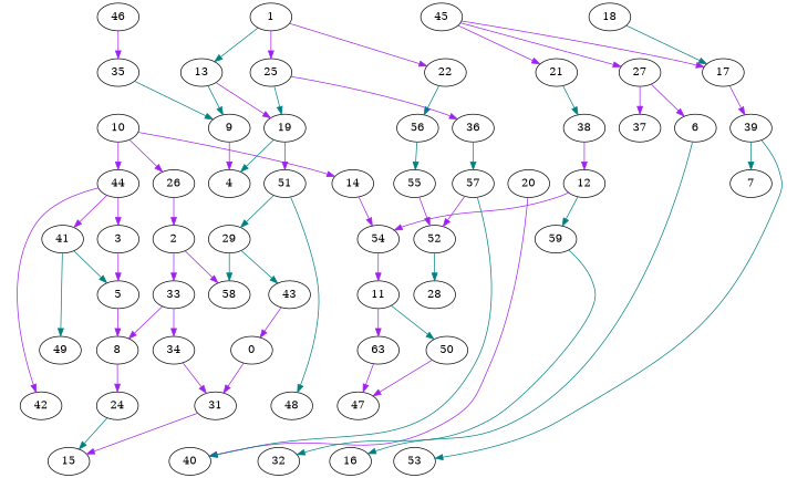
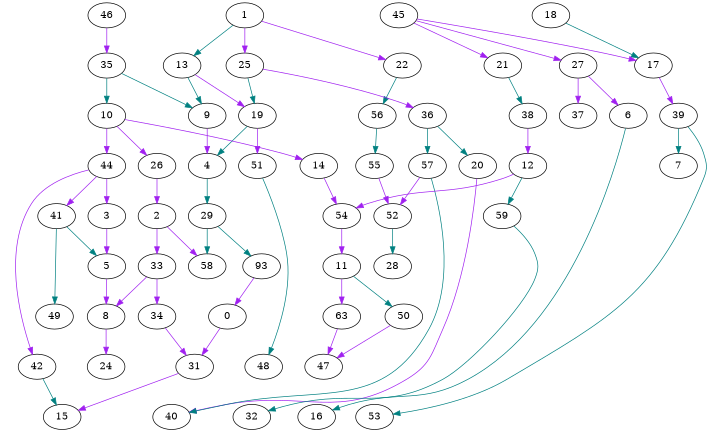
  digraph {
    edge [color=purple weight=0]
    0
    31
    15
    1
    13
    22
    25
    9
    19
    56
    36
    4
    51
    55
    20
    57
    29
    48
    52
    40
    58
-   43
+   43 [label=93]
    28
    2
    33
    8
    34
    24
    3
    5
    6
    16
    10
    14
    26
    44
    54
    41
    42
    11
    49
    n42 [label=63]
    50
    47
    12
    59
    32
    17
    39
    7
    53
    18
    27
    37
    21
    38
    45
    46
    35
    0 -> 31
    31 -> 15
    1 -> 13 [color=teal]
    1 -> 22
    1 -> 25 [weight=2]
    13 -> 9 [color=teal]
    13 -> 19
    22 -> 56 [color=teal]
    25 -> 19 [color=teal]
    25 -> 36
    9 -> 4 [weight=2]
    19 -> 4 [color=teal weight=2]
    19 -> 51 [weight=1]
    56 -> 55 [color=teal]
+   36 -> 20 [color=teal]
    36 -> 57 [color=teal weight=2]
-   51 -> 29 [color=teal]
+   4 -> 29 [color=teal]
    51 -> 48 [color=teal]
    55 -> 52
    20 -> 40
    57 -> 52
    57 -> 40 [color=teal]
    29 -> 58 [color=teal weight=3]
    29 -> 43 [color=teal]
    52 -> 28 [color=teal weight=1]
    43 -> 0
    2 -> 58
    2 -> 33
    33 -> 8
    33 -> 34 [weight=3]
    8 -> 24 [weight=1]
    34 -> 31
-   24 -> 15 [color=teal]
+   42 -> 15 [color=teal]
    3 -> 5
    5 -> 8
    6 -> 16 [color=teal]
    10 -> 14
    10 -> 26
    10 -> 44 [weight=1]
    14 -> 54
    26 -> 2 [weight=5]
    44 -> 3
    44 -> 41
    44 -> 42
    54 -> 11 [weight=1]
    41 -> 5 [color=teal]
    41 -> 49 [color=teal]
    11 -> n42 [weight=2]
    11 -> 50 [color=teal]
    n42 -> 47
    50 -> 47
    12 -> 54
    12 -> 59 [color=teal]
    59 -> 32 [color=teal]
    17 -> 39
    39 -> 7 [color=teal weight=1]
    39 -> 53 [color=teal]
    18 -> 17 [color=teal]
    27 -> 6
    27 -> 37 [weight=1]
    21 -> 38 [color=teal]
    38 -> 12 [weight=1]
    45 -> 17
    45 -> 27
    45 -> 21
    46 -> 35 [weight=1]
    35 -> 9 [color=teal]
+   35 -> 10 [color=teal weight=3]
  }
